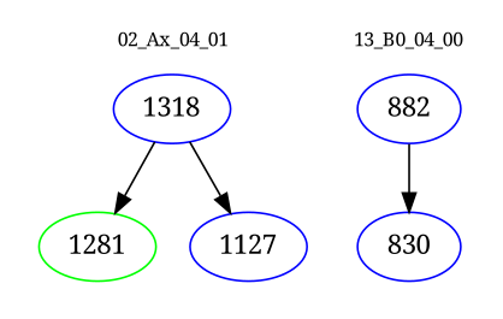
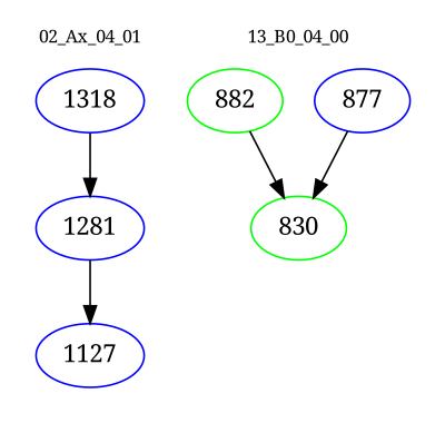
  digraph {
    fontname="Noto Serif"
    node [color=blue fontname="Noto Serif"]
    edge [color=black fontname="Noto Serif"]
    n1 [label=1318]
-   n2 [color=green label=1281]
+   n2 [label=1281]
    n3 [label=1127]
-   n5 [label=830]
-   n6 [label=882]
+   n4 [label=877]
+   n5 [color=green label=830]
+   n6 [color=green label=882]
    subgraph cluster_1 {
      color=white
      fontsize=10
      label="02_Ax_04_01"
      n1
      n2
      n3
    }
    subgraph cluster_2 {
      color=white
      fontsize=10
      label="13_B0_04_00"
+     n4
      n5
      n6
    }
    n1 -> n2
-   n1 -> n3
+   n2 -> n3
+   n4 -> n5
    n6 -> n5
  }
